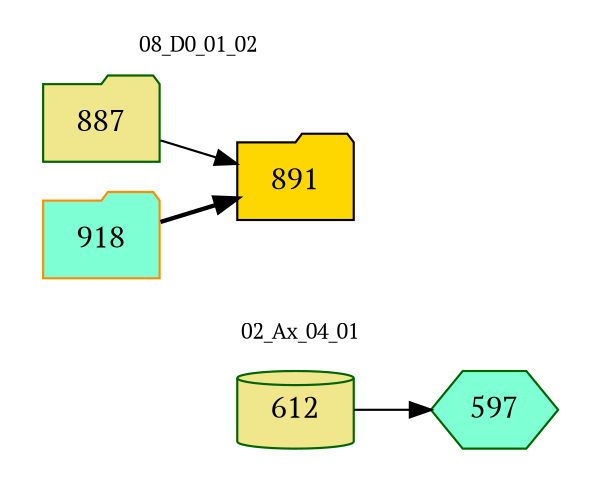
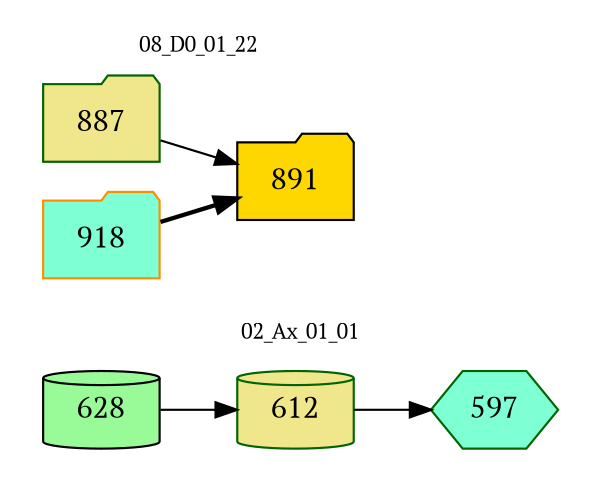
  digraph {
    fontname="PT Serif"
    rankdir=LR
    node [color=darkgreen fillcolor=khaki fontname="PT Serif" shape=folder style=filled]
    edge [color=black fontname="PT Serif" style=solid]
+   n1 [color=black fillcolor=palegreen label=628 shape=cylinder]
    n2 [label=612 shape=cylinder]
    n3 [fillcolor=aquamarine label=597 shape=hexagon]
    n4 [label=887]
    n5 [color=black fillcolor=gold label=891]
    n6 [color=darkorange fillcolor=aquamarine label=918]
    subgraph cluster_1 {
      color=white
      fontsize=10
-     label="02_Ax_04_01"
+     label="02_Ax_01_01"
+     n1
      n2
      n3
    }
    subgraph cluster_2 {
      color=white
      fontsize=10
-     label="08_D0_01_02"
+     label="08_D0_01_22"
      n4
      n5
      n6
    }
+   n1 -> n2
    n2 -> n3
    n4 -> n5
    n6 -> n5 [style=bold]
  }
